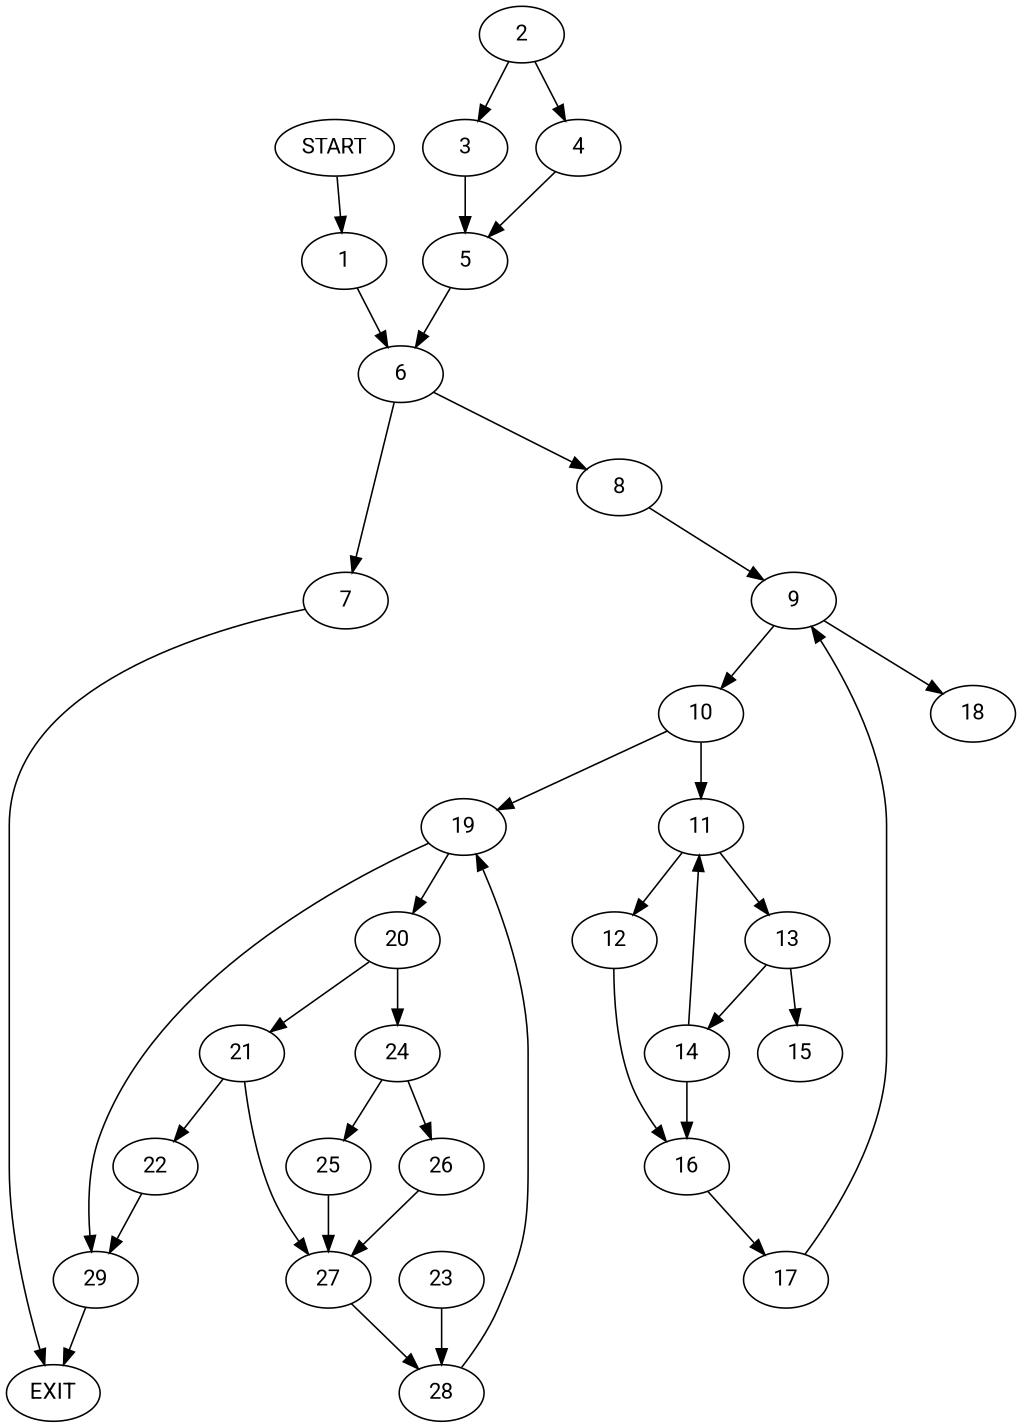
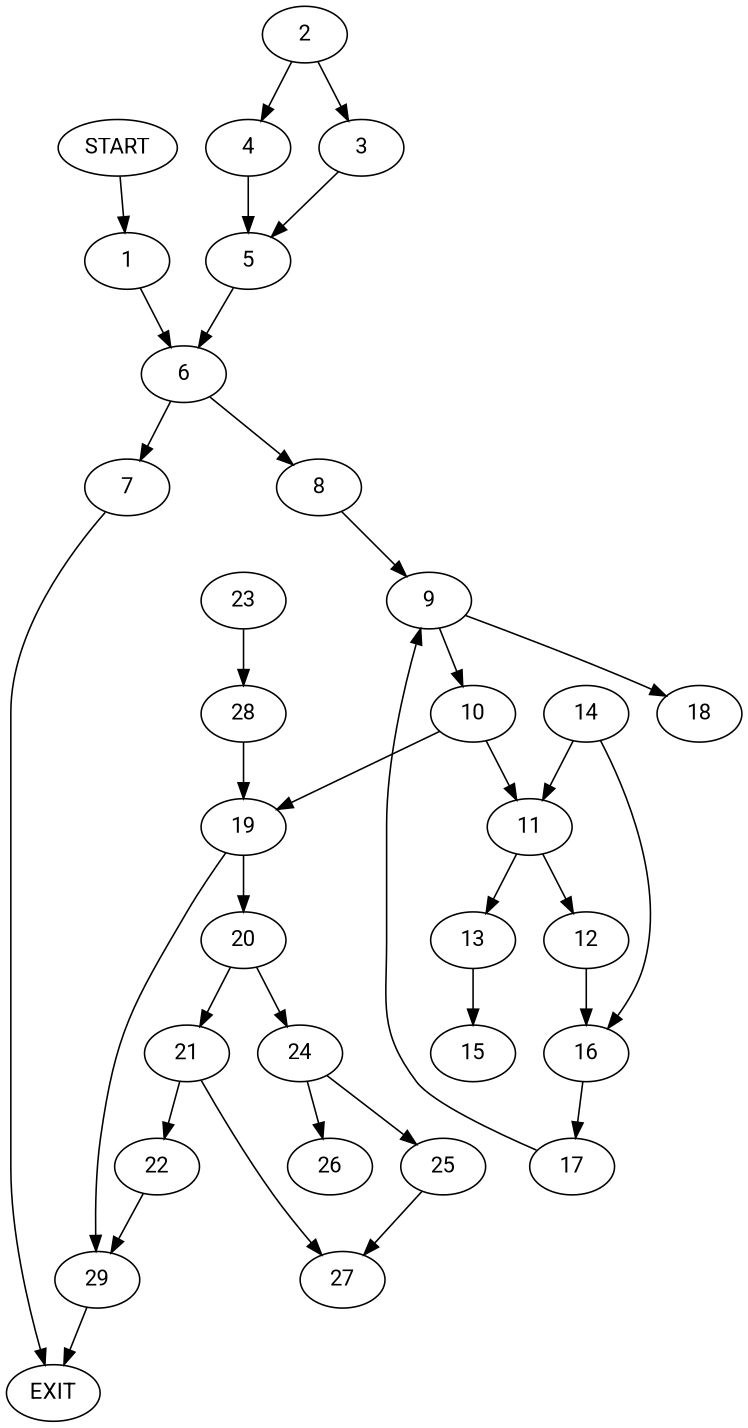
  digraph {
    fontname=Roboto
    node [fontname=Roboto]
    edge [fontname=Roboto]
    n1 [label=START]
    1
    6
    2
    3
    4
    7
    8
    5
    n10 [label=EXIT]
    9
    10
    18
    11
    19
    12
    13
    16
    14
    15
    17
    20
    29
    21
    24
    22
    27
    25
    26
    23
    28
    n1 -> 1
    1 -> 6
    6 -> 7
    6 -> 8
    2 -> 3
    2 -> 4
    3 -> 5
    4 -> 5
    7 -> n10
    8 -> 9
    5 -> 6
    9 -> 10
    9 -> 18
    10 -> 11
    10 -> 19
    11 -> 12
    11 -> 13
    19 -> 20
    19 -> 29
    12 -> 16
-   13 -> 14
    13 -> 15
    16 -> 17
    14 -> 11
    14 -> 16
    17 -> 9
    20 -> 21
    20 -> 24
    29 -> n10
    21 -> 22
    21 -> 27
    24 -> 25
    24 -> 26
    22 -> 29
-   27 -> 28
    25 -> 27
-   26 -> 27
    23 -> 28
    28 -> 19
  }
